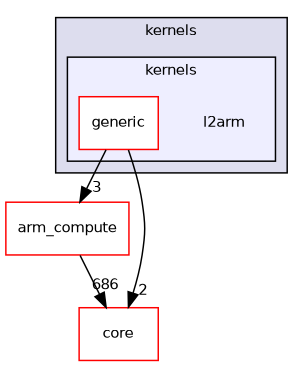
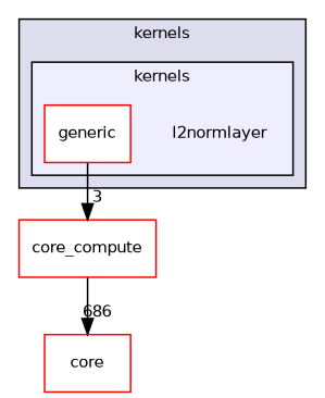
  digraph {
    compound=true
    node [fontname=Helvetica fontsize=10 shape=box color=red fillcolor=white style=filled]
    edge [labeldistance=1.5 labelfontname=Helvetica labelfontsize=10]
-   n1 [label=l2arm shape=plaintext color="" fillcolor="" style=""]
+   n1 [label=l2normlayer shape=plaintext color="" fillcolor="" style=""]
    n2 [label=generic]
-   n3 [label=arm_compute]
+   n3 [label=core_compute]
    n4 [label=core]
    subgraph cluster_1 {
      bgcolor="#ddddee"
      fontname=Helvetica
      fontsize=10
      label=kernels
      pencolor=black
      subgraph cluster_2 {
        bgcolor="#eeeeff"
        fontname=Helvetica
        fontsize=10
        label=kernels
        pencolor=black
        n1
        n2
      }
    }
    n2 -> n3 [headlabel=3]
-   n2 -> n4 [headlabel=2]
    n3 -> n4 [headlabel=686]
  }
